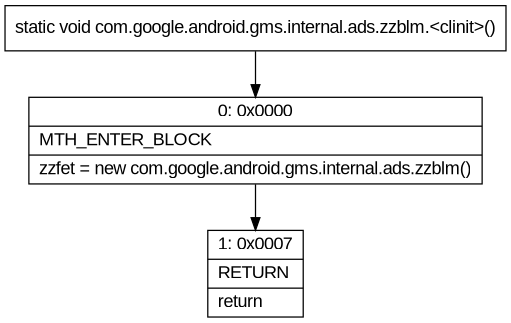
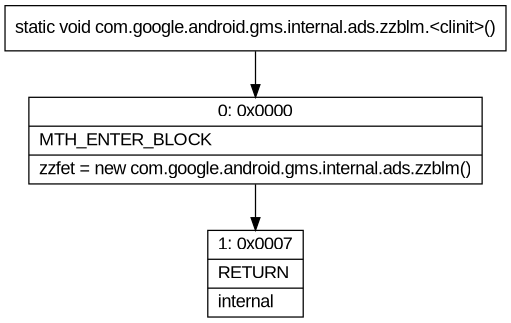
  digraph {
    fontname="Liberation Sans"
    node [shape=record fontname="Liberation Sans"]
    edge [fontname="Liberation Sans"]
    n1 [label="{0\:\ 0x0000|MTH_ENTER_BLOCK\l|zzfet = new com.google.android.gms.internal.ads.zzblm()\l}"]
-   n2 [label="{1\:\ 0x0007|RETURN\l|return\l}"]
+   n2 [label="{1\:\ 0x0007|RETURN\l|internal\l}"]
    n3 [label="{static void com.google.android.gms.internal.ads.zzblm.\<clinit\>() }"]
    n1 -> n2
    n3 -> n1
  }
